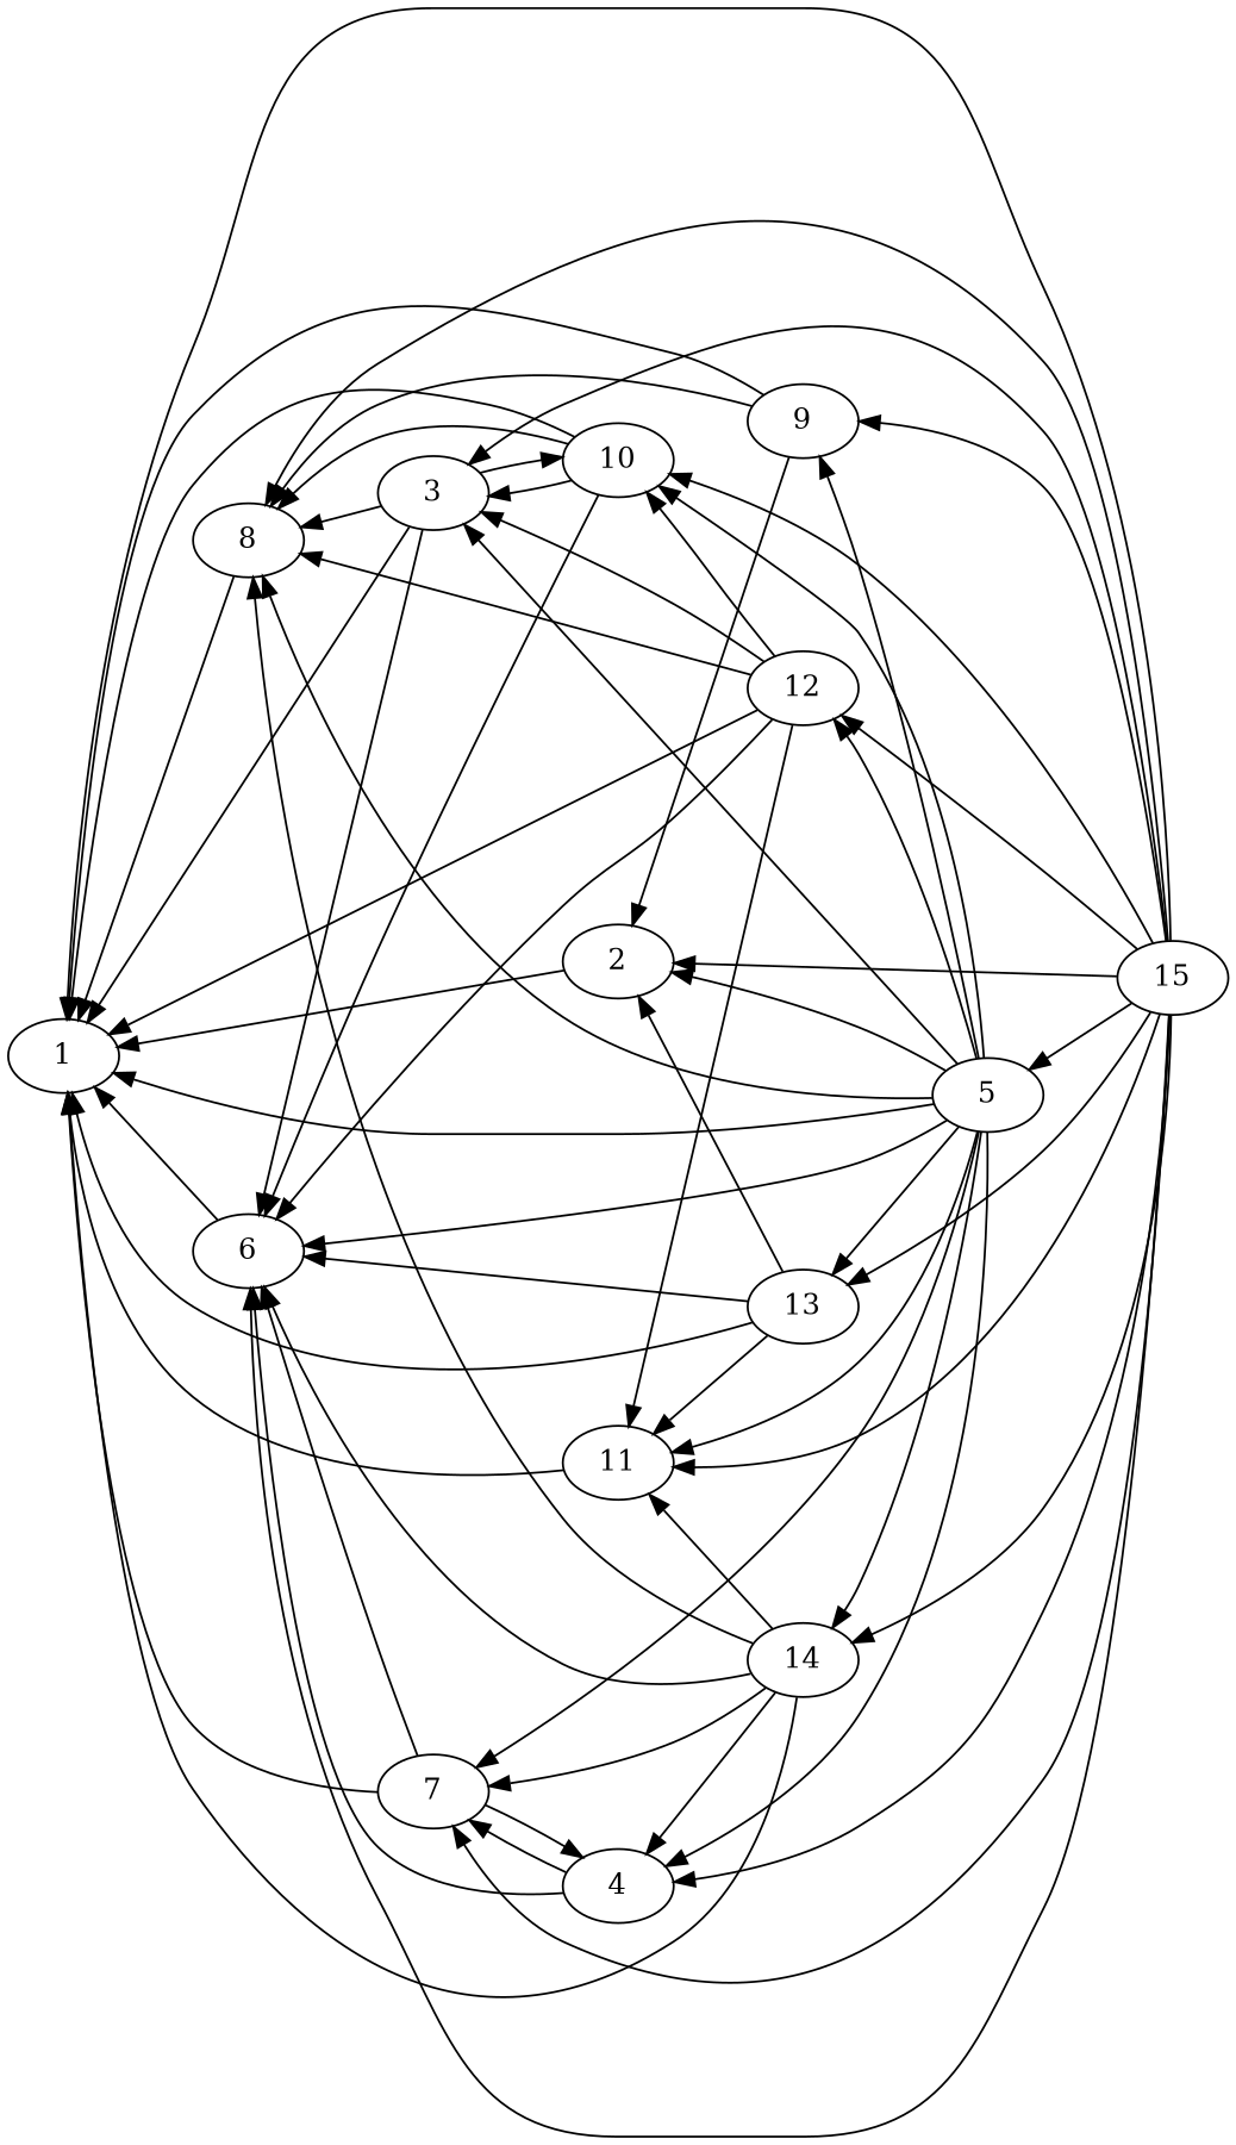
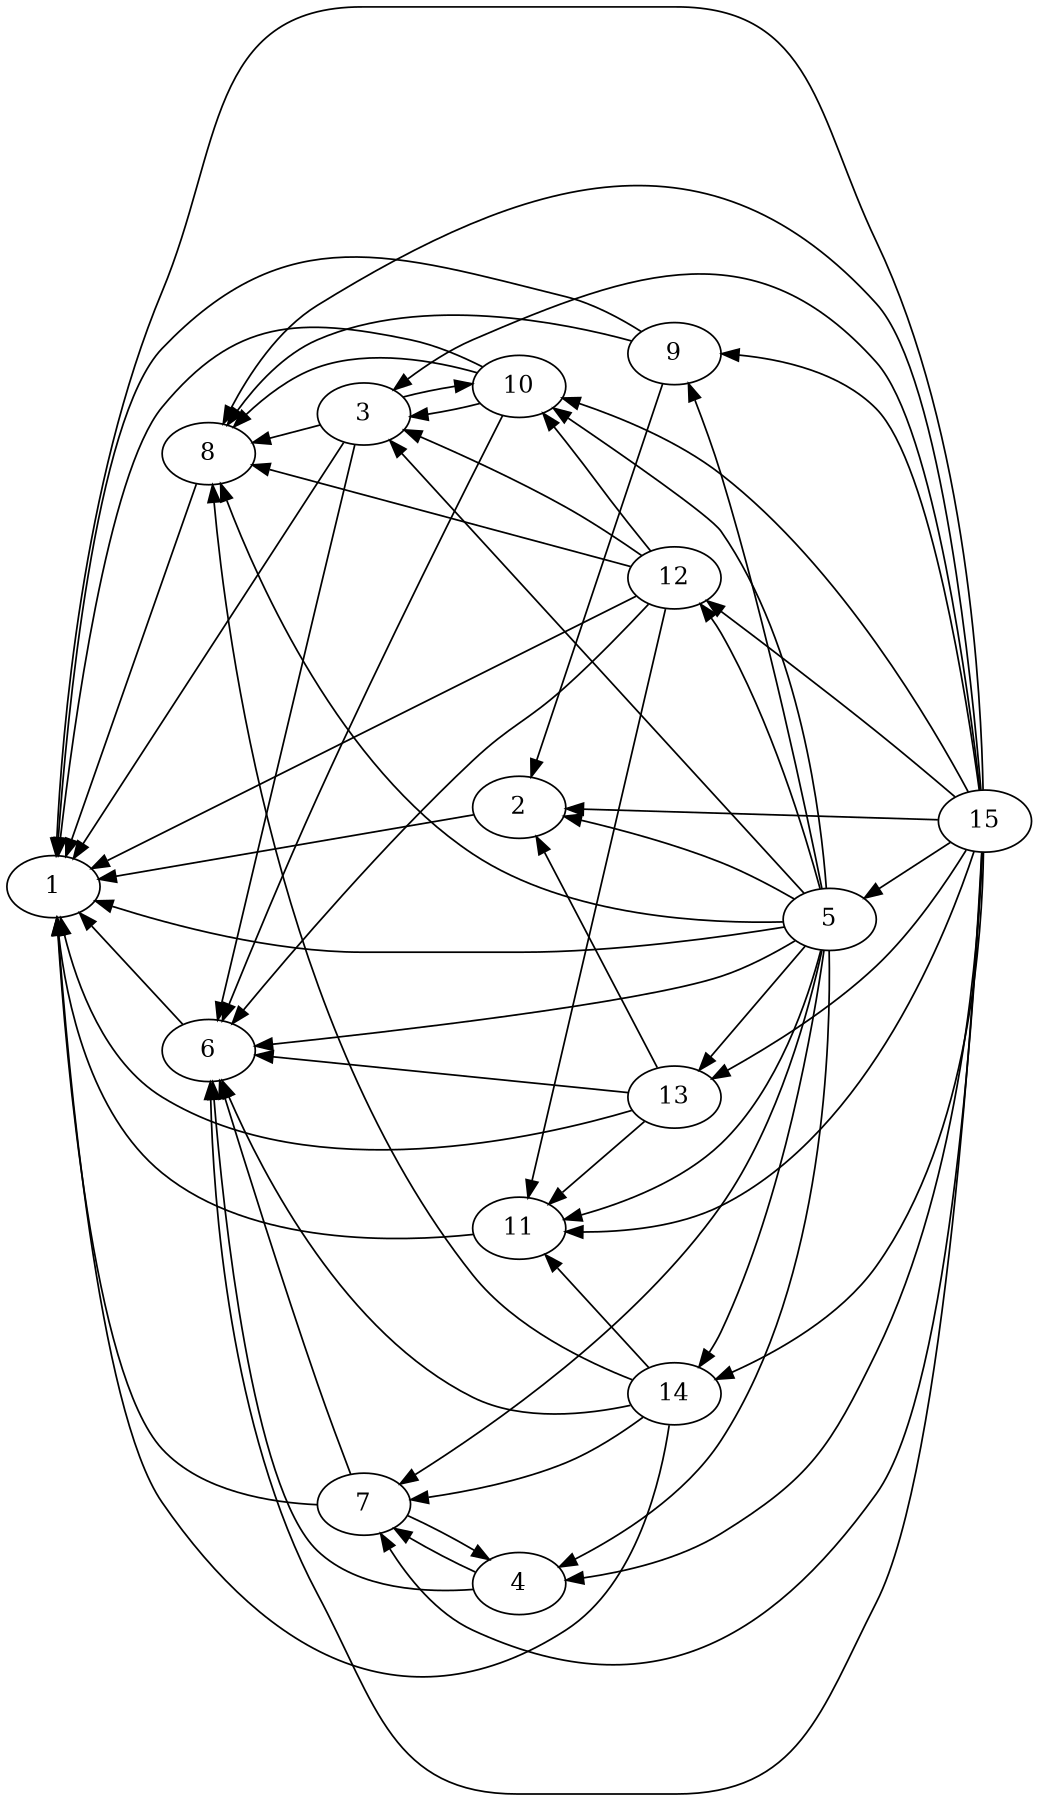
  strict digraph {
    rankdir=LR
    edge [dir=back]
    n1 [height=0.5 label=1 width=0.75]
    n2 [height=0.5 label=2 width=0.75]
    n3 [height=0.5 label=3 width=0.75]
    n4 [height=0.5 label=5 width=0.75]
    n5 [height=0.5 label=6 width=0.75]
    n6 [height=0.5 label=7 width=0.75]
    n7 [height=0.5 label=8 width=0.75]
    n8 [height=0.5 label=9 width=0.75]
    n9 [height=0.5 label=10 width=0.75]
    n10 [height=0.5 label=11 width=0.75]
    n11 [height=0.5 label=12 width=0.75]
    n12 [height=0.5 label=13 width=0.75]
    n13 [height=0.5 label=14 width=0.75]
    n14 [height=0.5 label=15 width=0.75]
    n15 [height=0.5 label=4 width=0.75]
    n1 -> n2
    n1 -> n3
    n1 -> n4
    n1 -> n5
    n1 -> n6
    n1 -> n7
    n1 -> n8
    n1 -> n9
    n1 -> n10
    n1 -> n11
    n1 -> n12
    n1 -> n13
    n1 -> n14
    n2 -> n4
    n2 -> n8
    n2 -> n12
    n2 -> n14
    n3 -> n4
    n3 -> n9
    n3 -> n11
    n3 -> n14
    n4 -> n14
    n5 -> n3
    n5 -> n4
    n5 -> n6
    n5 -> n9
    n5 -> n11
    n5 -> n12
    n5 -> n13
    n5 -> n14
    n5 -> n15
    n6 -> n4
    n6 -> n13
    n6 -> n14
    n6 -> n15
    n7 -> n3
    n7 -> n4
    n7 -> n8
    n7 -> n9
    n7 -> n11
    n7 -> n13
    n7 -> n14
    n8 -> n4
    n8 -> n14
    n9 -> n3
    n9 -> n4
    n9 -> n11
    n9 -> n14
    n10 -> n4
    n10 -> n11
    n10 -> n12
    n10 -> n13
    n10 -> n14
    n11 -> n4
    n11 -> n14
    n12 -> n4
    n12 -> n14
    n13 -> n4
    n13 -> n14
    n15 -> n4
    n15 -> n6
-   n15 -> n13
    n15 -> n14
  }
